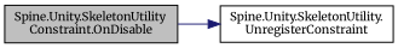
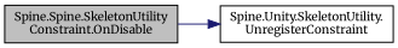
  digraph {
    rankdir=LR
    fontname=Merriweather
    node [color=black fontname=Merriweather fontsize=10 shape=record style=filled]
-   n1 [fillcolor=grey75 fontcolor=black height=0.2 label="Spine.Unity.SkeletonUtility\lConstraint.OnDisable" width=0.4]
+   n1 [fillcolor=grey75 fontcolor=black height=0.2 label="Spine.Spine.SkeletonUtility\lConstraint.OnDisable" width=0.4]
    n2 [fillcolor=white height=0.2 label="Spine.Unity.SkeletonUtility.\lUnregisterConstraint" width=0.4]
    n1 -> n2 [color=midnightblue fontname=Merriweather fontsize=10 labelfontname=Helvetica labelfontsize=10 style=solid]
  }
